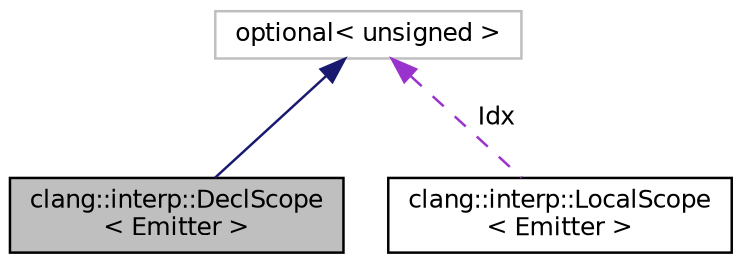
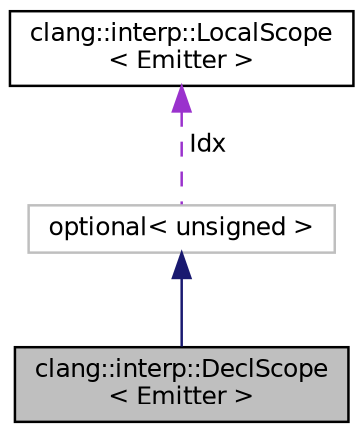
  digraph {
    node [color=black fontname=Helvetica fontsize=10 shape=record]
    edge [dir=back fontname=Helvetica fontsize=10 labelfontname=Helvetica labelfontsize=10]
    n1 [fillcolor=grey75 fontcolor=black height=0.2 label="clang::interp::DeclScope\l\< Emitter \>" style=filled width=0.4]
    n2 [height=0.2 label="clang::interp::LocalScope\l\< Emitter \>" width=0.4]
    n3 [color=grey75 height=0.2 label="optional\< unsigned \>" width=0.4]
    n3 -> n1 [color=midnightblue style=solid]
-   n3 -> n2 [color=darkorchid3 label=" Idx" style=dashed]
+   n2 -> n3 [color=darkorchid3 label=" Idx" style=dashed]
  }
